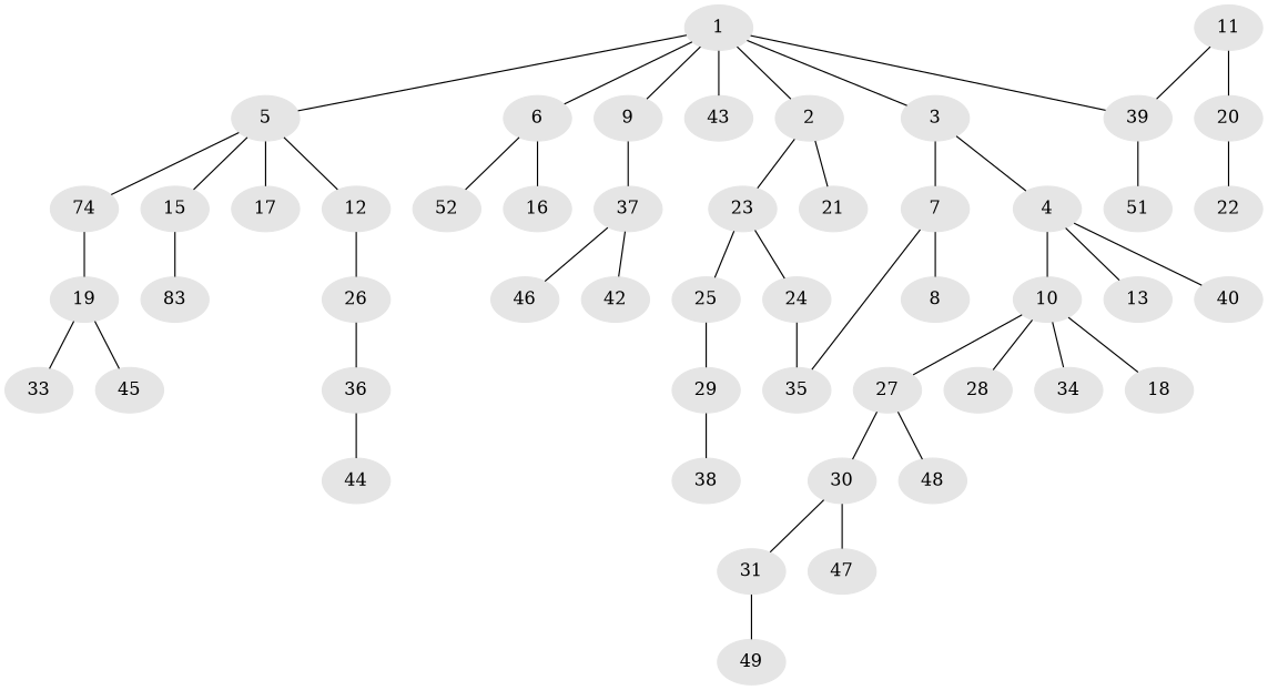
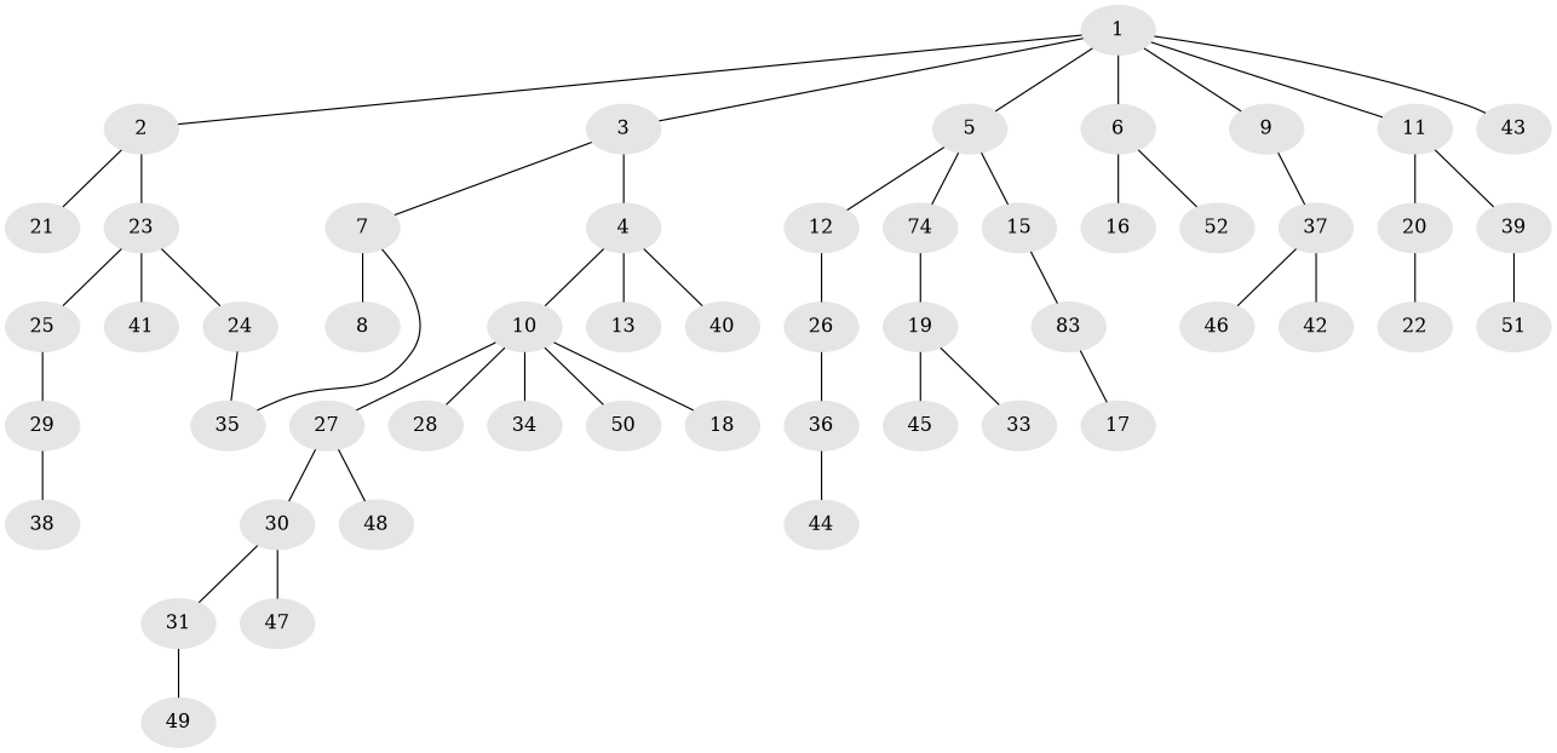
  graph {
    node [color=gray90 style=filled]
    edge [weight=1.0]
    1
    2
    3
    5
    6
    9
    11
    43
    21
    23
    4
    7
    12
    n14 [label=74]
    15
    17
    16
    52
    37
    20
    39
    24
    25
+   41
    10
    13
    40
    8
    35
    18
    27
    28
    34
+   50
    26
    19
    n37 [label=83]
    42
    46
    30
    48
    22
    51
    36
    33
    45
    29
    38
    44
    31
    47
    49
    1 -- 2
    1 -- 3
    1 -- 5
    1 -- 6
    1 -- 9
-   1 -- 39
+   1 -- 11
    1 -- 43
    2 -- 21
    2 -- 23
    3 -- 4
    3 -- 7
    5 -- 12
    5 -- n14
    5 -- 15
-   5 -- 17
+   n37 -- 17
    6 -- 16 [weight=4.0]
    6 -- 52
    9 -- 37
    11 -- 20 [weight=2.0]
    11 -- 39
    23 -- 24
    23 -- 25
+   23 -- 41 [weight=3.0]
    4 -- 10
    4 -- 13
    4 -- 40
    7 -- 8 [weight=3.0]
    7 -- 35
    12 -- 26
    n14 -- 19
    15 -- n37
    37 -- 42
    37 -- 46
    20 -- 22
    39 -- 51
    24 -- 35
    25 -- 29
    10 -- 18 [weight=3.0]
    10 -- 27
    10 -- 28
    10 -- 34
+   10 -- 50
    27 -- 30
    27 -- 48
    26 -- 36
    19 -- 33
    19 -- 45
    30 -- 31
    30 -- 47 [weight=2.0]
    36 -- 44
    29 -- 38
    31 -- 49 [weight=2.0]
  }
